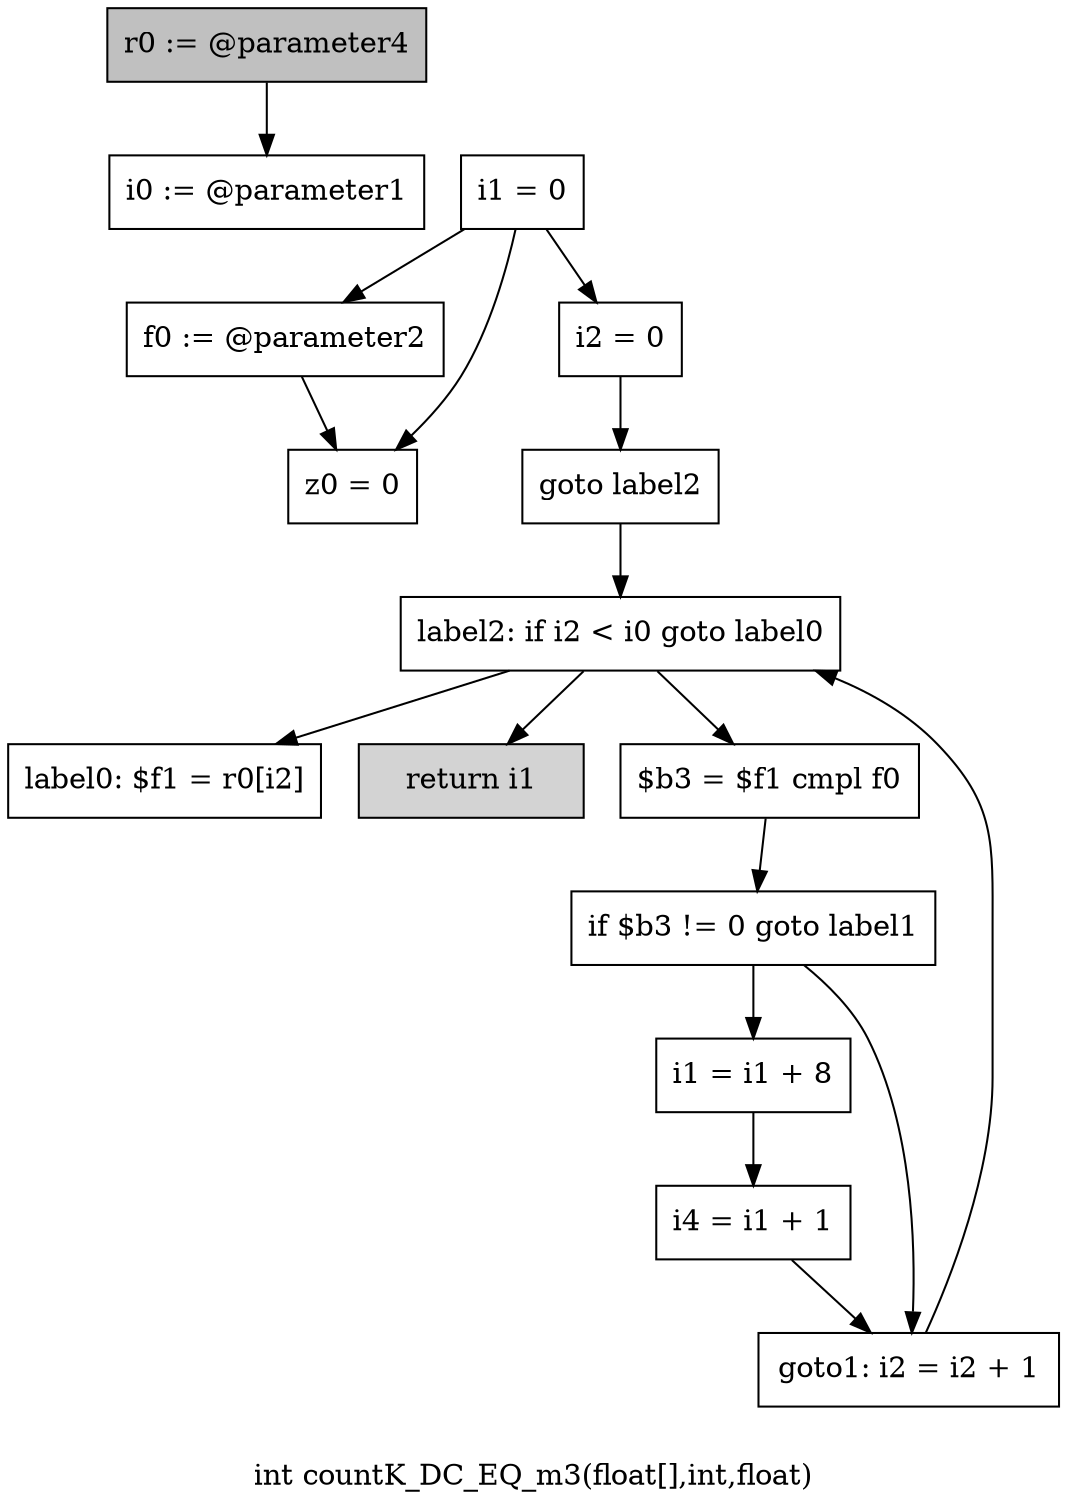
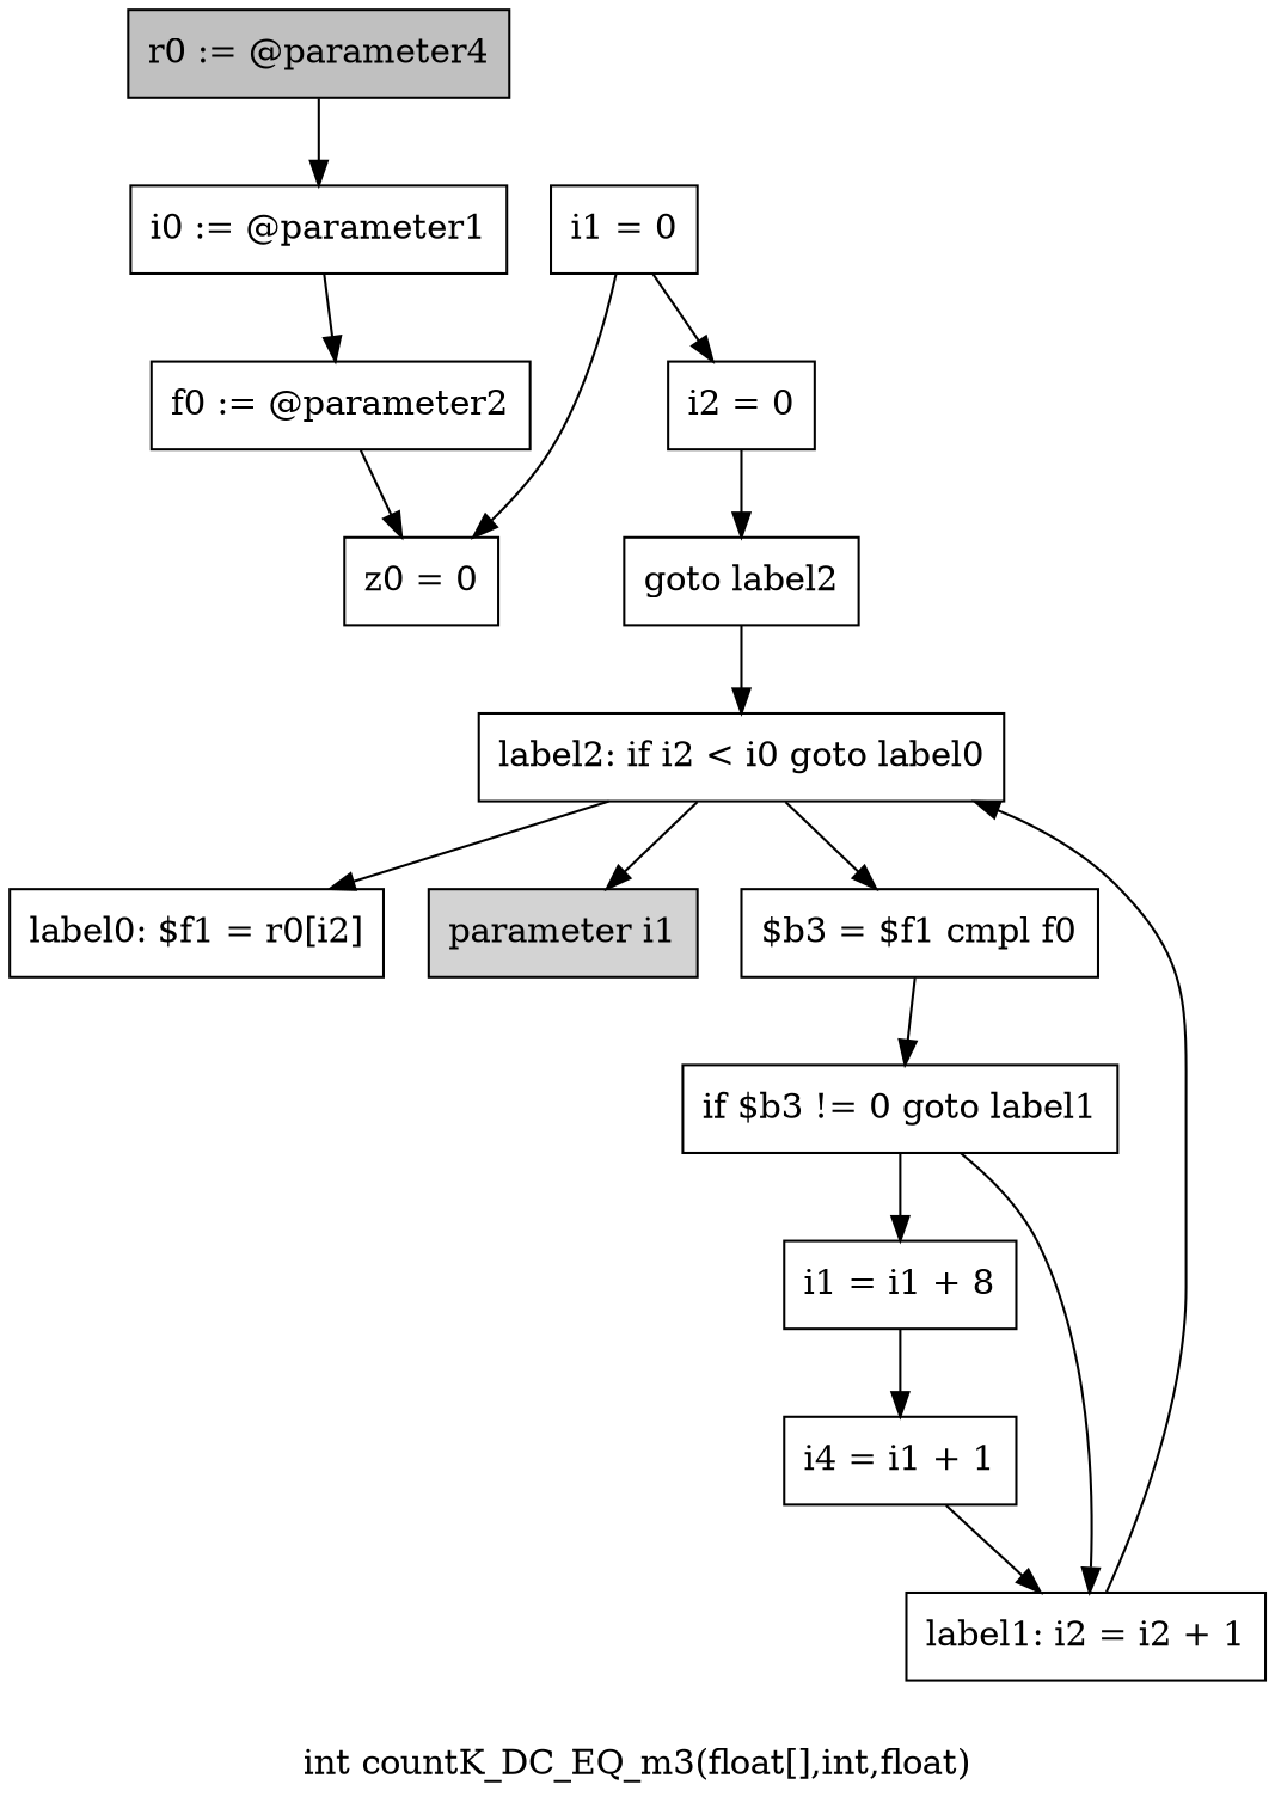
  digraph {
    label="int countK_DC_EQ_m3(float[],int,float)"
    node [shape=box]
    n1 [fillcolor=gray label="r0 := @parameter4" style=filled]
    n2 [label="i0 := @parameter1"]
    n3 [label="f0 := @parameter2"]
    n4 [label="z0 = 0"]
    n5 [label="i1 = 0"]
    n6 [label="i2 = 0"]
    n7 [label="goto label2"]
    n8 [label="label2: if i2 < i0 goto label0"]
    n9 [label="label0: $f1 = r0[i2]"]
-   n10 [fillcolor=lightgray label="return i1" style=filled]
+   n10 [fillcolor=lightgray label="parameter i1" style=filled]
    n11 [label="$b3 = $f1 cmpl f0"]
    n12 [label="if $b3 != 0 goto label1"]
    n13 [label="i1 = i1 + 8"]
-   n14 [label="goto1: i2 = i2 + 1"]
+   n14 [label="label1: i2 = i2 + 1"]
    n15 [label="i4 = i1 + 1"]
    n1 -> n2
-   n5 -> n3
+   n2 -> n3
    n3 -> n4
    n5 -> n4
    n5 -> n6
    n6 -> n7
    n7 -> n8
    n8 -> n9
    n8 -> n10
    n8 -> n11
    n11 -> n12
    n12 -> n13
    n12 -> n14
    n13 -> n15
    n14 -> n8
    n15 -> n14
  }
